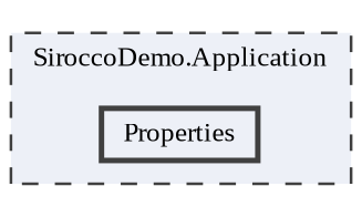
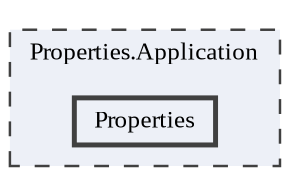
  digraph {
    compound=true
    rankdir=LR
    fontname="Liberation Serif"
    n1 [color=grey25 fillcolor="#edf0f7" fontname="Liberation Serif" fontsize=10 height=0.2 label=Properties shape=box style="filled,bold" width=0.4]
    subgraph cluster_1 {
      bgcolor="#edf0f7"
      fontsize=10
-     label="SiroccoDemo.Application"
+     label="Properties.Application"
      pencolor=grey25
      style="filled,dashed"
      n1
    }
  }
